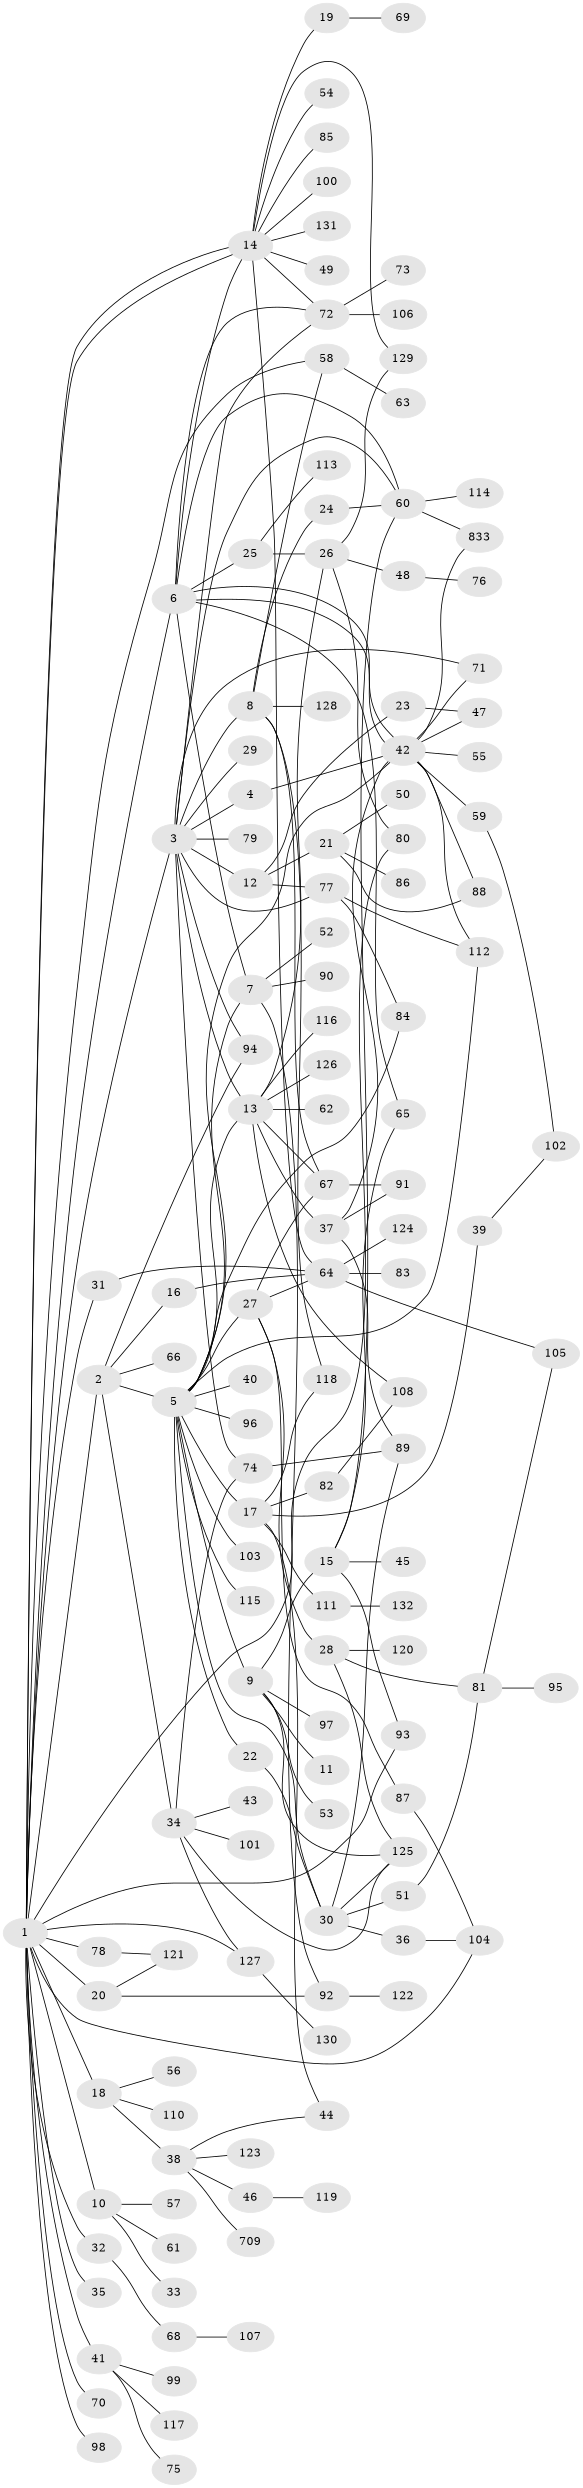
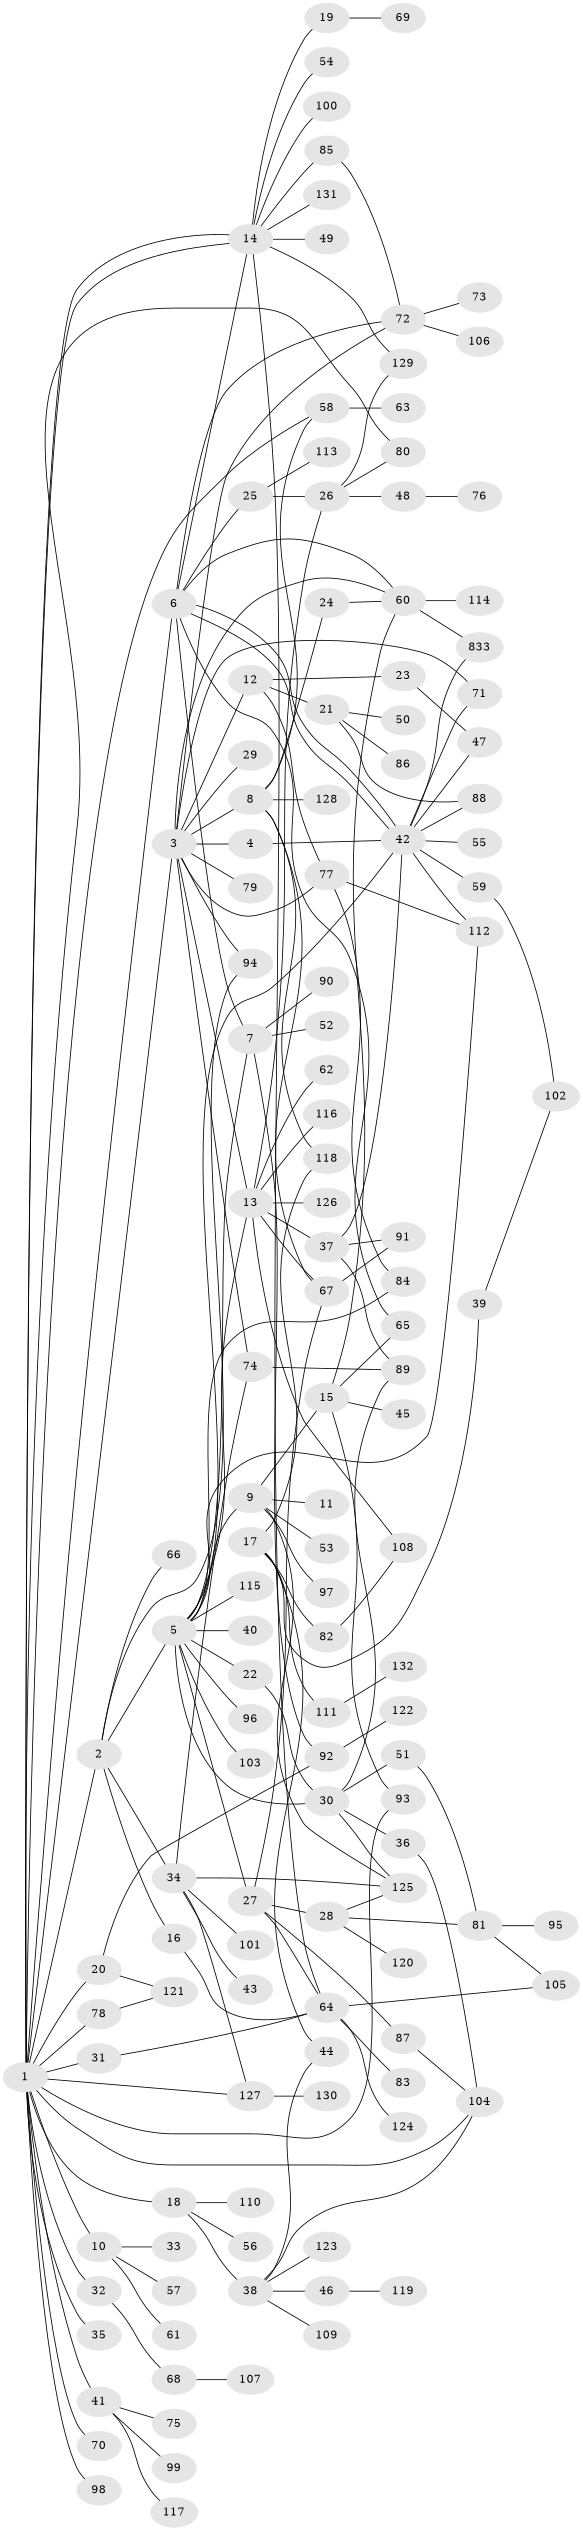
  graph {
    rankdir=LR
    node [color=gray90 style=filled]
    1
    2
    3
    6
    10
    14
    18
    20
    31
    32
    35
    41
    58
    70
    78
    80
    93
    98
    104
    127
    5
    16
    34
    66
    94
    4
    8
    12
    13
    29
    60
    71
    72
    74
    77
    79
    42
    7
    25
    65
    33
    57
    61
    19
    49
    54
    64
    85
    100
    129
    131
    38
    56
    110
    92
    121
    68
    75
    99
    117
    63
    9
    17
    22
    27
    30
    40
    84
    96
    103
    112
    115
    125
    43
    101
    24
    67
    118
    128
    21
    23
    26
    37
    62
    108
    116
    126
    n88 [label=833]
    114
    73
    106
    89
    88
    47
    55
    59
    52
    90
    11
    15
    53
    97
    39
    44
    82
    111
    28
    87
    36
    51
    113
    122
    91
    45
    50
    86
    48
    69
    83
    105
    124
    102
    46
-   109 [label=709]
+   109
    123
    130
    76
    81
    120
    95
    107
    119
    132
    1 -- 2
    1 -- 3
    1 -- 6
    1 -- 10
    1 -- 14
    1 -- 14
    1 -- 18
    1 -- 20
    1 -- 31
    1 -- 32
    1 -- 35
    1 -- 41
    1 -- 58
    1 -- 70
    1 -- 78
    1 -- 80
    1 -- 93
    1 -- 98
    1 -- 104
    1 -- 127
    2 -- 5
    2 -- 16
    2 -- 34
    2 -- 66
    2 -- 94
    3 -- 94
    3 -- 4
    3 -- 8
    3 -- 12
    3 -- 13
    3 -- 29
    3 -- 60
    3 -- 71
    3 -- 72
    3 -- 74
    3 -- 77
    3 -- 79
    6 -- 14
    6 -- 60
    6 -- 72
    6 -- 42
    6 -- 42
    6 -- 7
    6 -- 25
    6 -- 65
    10 -- 33
    10 -- 57
    10 -- 61
-   14 -- 72
+   85 -- 72
    14 -- 19
    14 -- 49
    14 -- 54
    14 -- 64
    14 -- 85
    14 -- 100
    14 -- 129
    14 -- 131
    18 -- 38
    18 -- 56
    18 -- 110
    20 -- 92
    20 -- 121
    31 -- 64
    32 -- 68
    41 -- 75
    41 -- 99
    41 -- 117
    58 -- 63
    78 -- 121
    127 -- 130
    5 -- 13
    5 -- 42
    5 -- 7
    5 -- 9
-   5 -- 17
    5 -- 22
    5 -- 27
    5 -- 30
    5 -- 40
    5 -- 84
    5 -- 96
    5 -- 103
    5 -- 112
    5 -- 115
    16 -- 64
    34 -- 127
    34 -- 74
    34 -- 125
    34 -- 43
    34 -- 101
    4 -- 42
    8 -- 58
    8 -- 24
    8 -- 67
    8 -- 118
    8 -- 128
    12 -- 77
    12 -- 21
    12 -- 23
    13 -- 67
    13 -- 26
    13 -- 37
    13 -- 62
    13 -- 108
    13 -- 116
    13 -- 126
    60 -- n88
    60 -- 114
    72 -- 73
    72 -- 106
    74 -- 89
    77 -- 84
    77 -- 112
    42 -- 71
    42 -- 112
    42 -- n88
    42 -- 88
    42 -- 47
    42 -- 55
    42 -- 59
    7 -- 92
    7 -- 52
    7 -- 90
    25 -- 26
    25 -- 113
    19 -- 69
    64 -- 83
    64 -- 105
    64 -- 124
+   38 -- 104
    38 -- 44
    38 -- 46
    38 -- 109
    38 -- 123
    92 -- 122
    68 -- 107
    9 -- 125
    9 -- 11
    9 -- 15
    9 -- 53
    9 -- 97
    17 -- 118
    17 -- 39
    17 -- 44
    17 -- 82
    17 -- 111
    22 -- 30
    27 -- 64
    27 -- 67
    27 -- 28
    27 -- 87
    30 -- 125
    30 -- 89
    30 -- 36
    30 -- 51
    24 -- 60
    67 -- 91
    21 -- 88
    21 -- 50
    21 -- 86
    23 -- 47
    26 -- 80
    26 -- 129
    26 -- 48
    37 -- 42
    37 -- 89
    37 -- 91
    59 -- 102
    15 -- 93
    15 -- 60
    15 -- 65
    15 -- 45
    39 -- 102
    82 -- 108
    111 -- 132
    28 -- 125
    28 -- 81
    28 -- 120
    87 -- 104
    36 -- 104
    51 -- 81
    48 -- 76
    46 -- 119
    81 -- 105
    81 -- 95
  }
